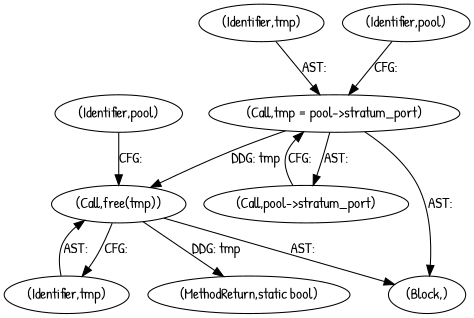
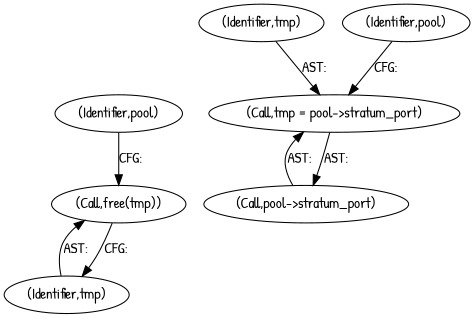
  digraph {
    fontname="Patrick Hand"
    node [fontname="Patrick Hand"]
    edge [fontname="Patrick Hand"]
    n1 [label="(Call,free(tmp))"]
-   n2 [label="(Block,)"]
    n3 [label="(Identifier,tmp)"]
-   n4 [label="(MethodReturn,static bool)"]
    n5 [label="(Call,tmp = pool->stratum_port)"]
    n6 [label="(Call,pool->stratum_port)"]
    n7 [label="(Identifier,tmp)"]
    n8 [label="(Identifier,pool)"]
    n9 [label="(Identifier,pool)"]
-   n1 -> n2 [label="AST: "]
    n1 -> n3 [label="CFG: "]
-   n1 -> n4 [label="DDG: tmp"]
    n3 -> n1 [label="AST: "]
-   n5 -> n1 [label="DDG: tmp"]
-   n5 -> n2 [label="AST: "]
    n5 -> n6 [label="AST: "]
-   n6 -> n5 [label="CFG: "]
+   n6 -> n5 [label="AST: "]
    n7 -> n5 [label="AST: "]
    n8 -> n1 [label="CFG: "]
    n9 -> n5 [label="CFG: "]
  }
